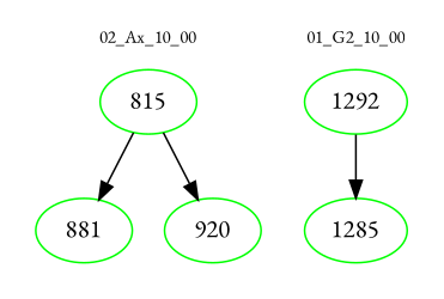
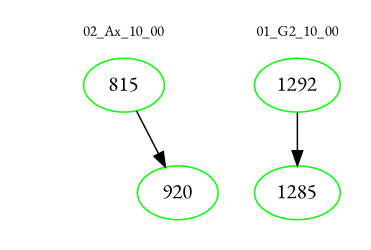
  digraph {
    fontname="EB Garamond"
    node [color=green fontname="EB Garamond"]
    edge [color=black fontname="EB Garamond"]
    n1 [label=815]
-   n2 [label=881]
    n3 [label=920]
    n4 [label=1292]
    n5 [label=1285]
    subgraph cluster_1 {
      color=white
      fontsize=10
      label="02_Ax_10_00"
      n1
-     n2
      n3
    }
    subgraph cluster_2 {
      color=white
      fontsize=10
      label="01_G2_10_00"
      n4
      n5
    }
-   n1 -> n2
    n1 -> n3
    n4 -> n5
  }
